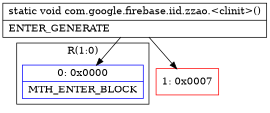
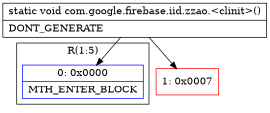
  digraph {
    node [shape=record]
    n1 [color=blue label="{0\:\ 0x0000|MTH_ENTER_BLOCK\l}"]
    n2 [color=red label="{1\:\ 0x0007}"]
-   n3 [label="{static void com.google.firebase.iid.zzao.\<clinit\>()  | ENTER_GENERATE\l}"]
+   n3 [label="{static void com.google.firebase.iid.zzao.\<clinit\>()  | DONT_GENERATE\l}"]
    subgraph cluster_1 {
-     label="R(1:0)"
+     label="R(1:5)"
      n1
    }
    n3 -> n1
    n3 -> n2
  }
